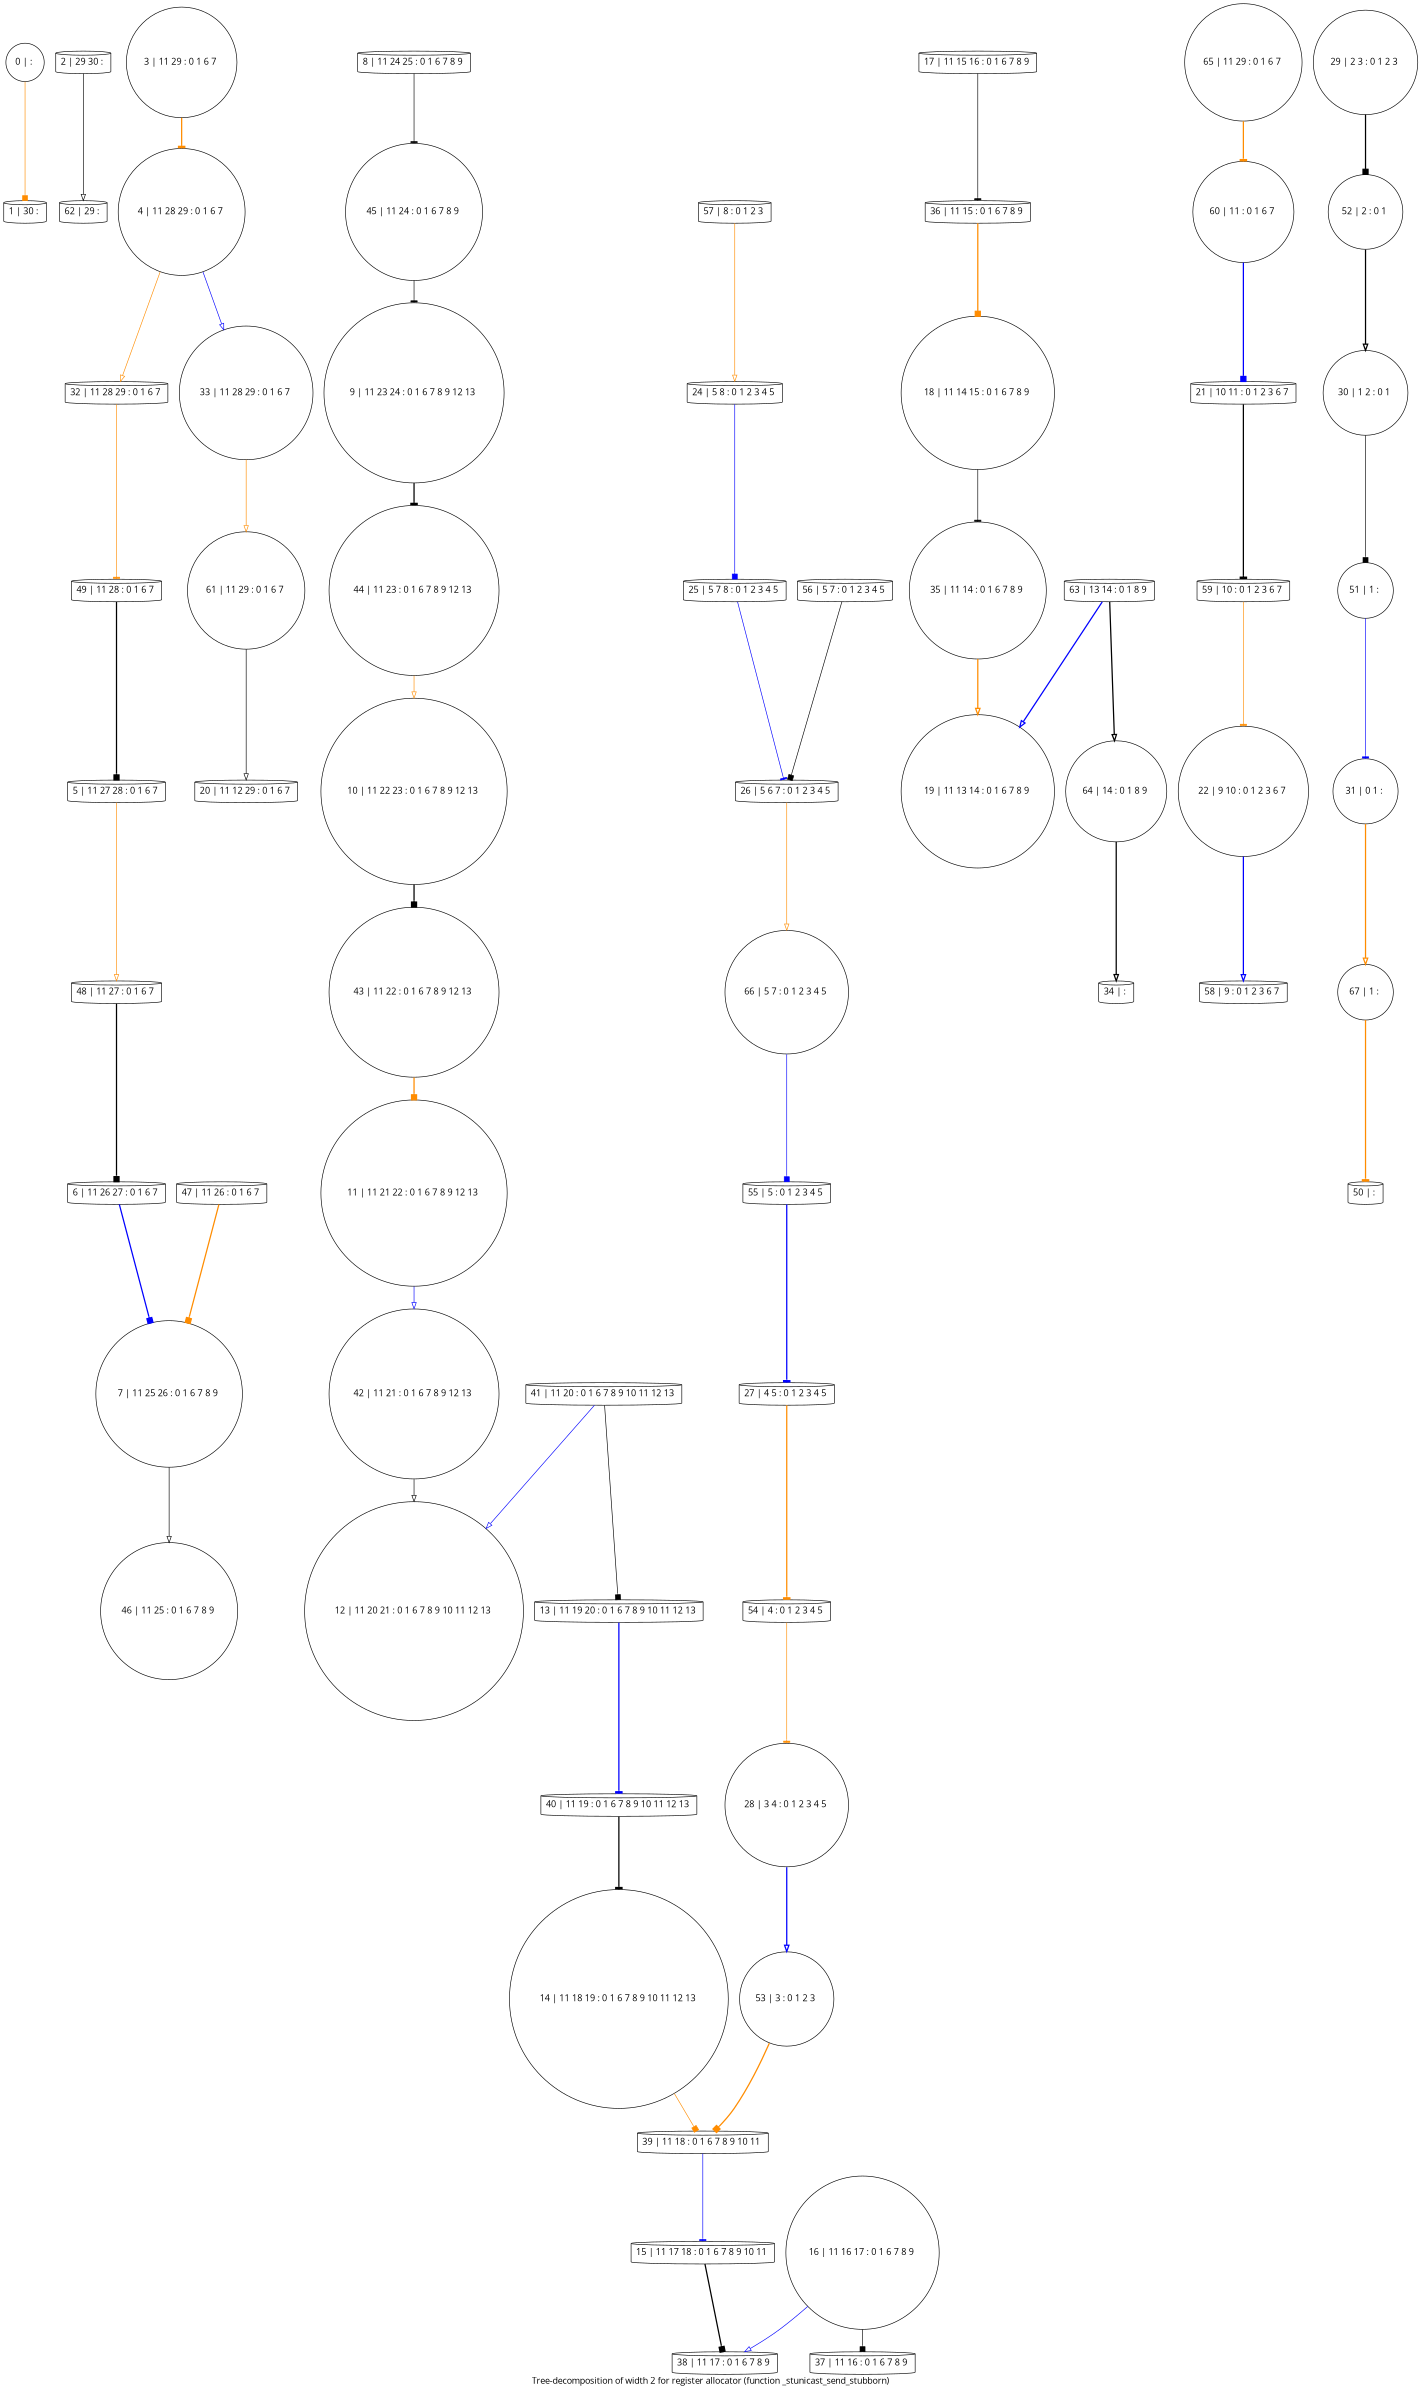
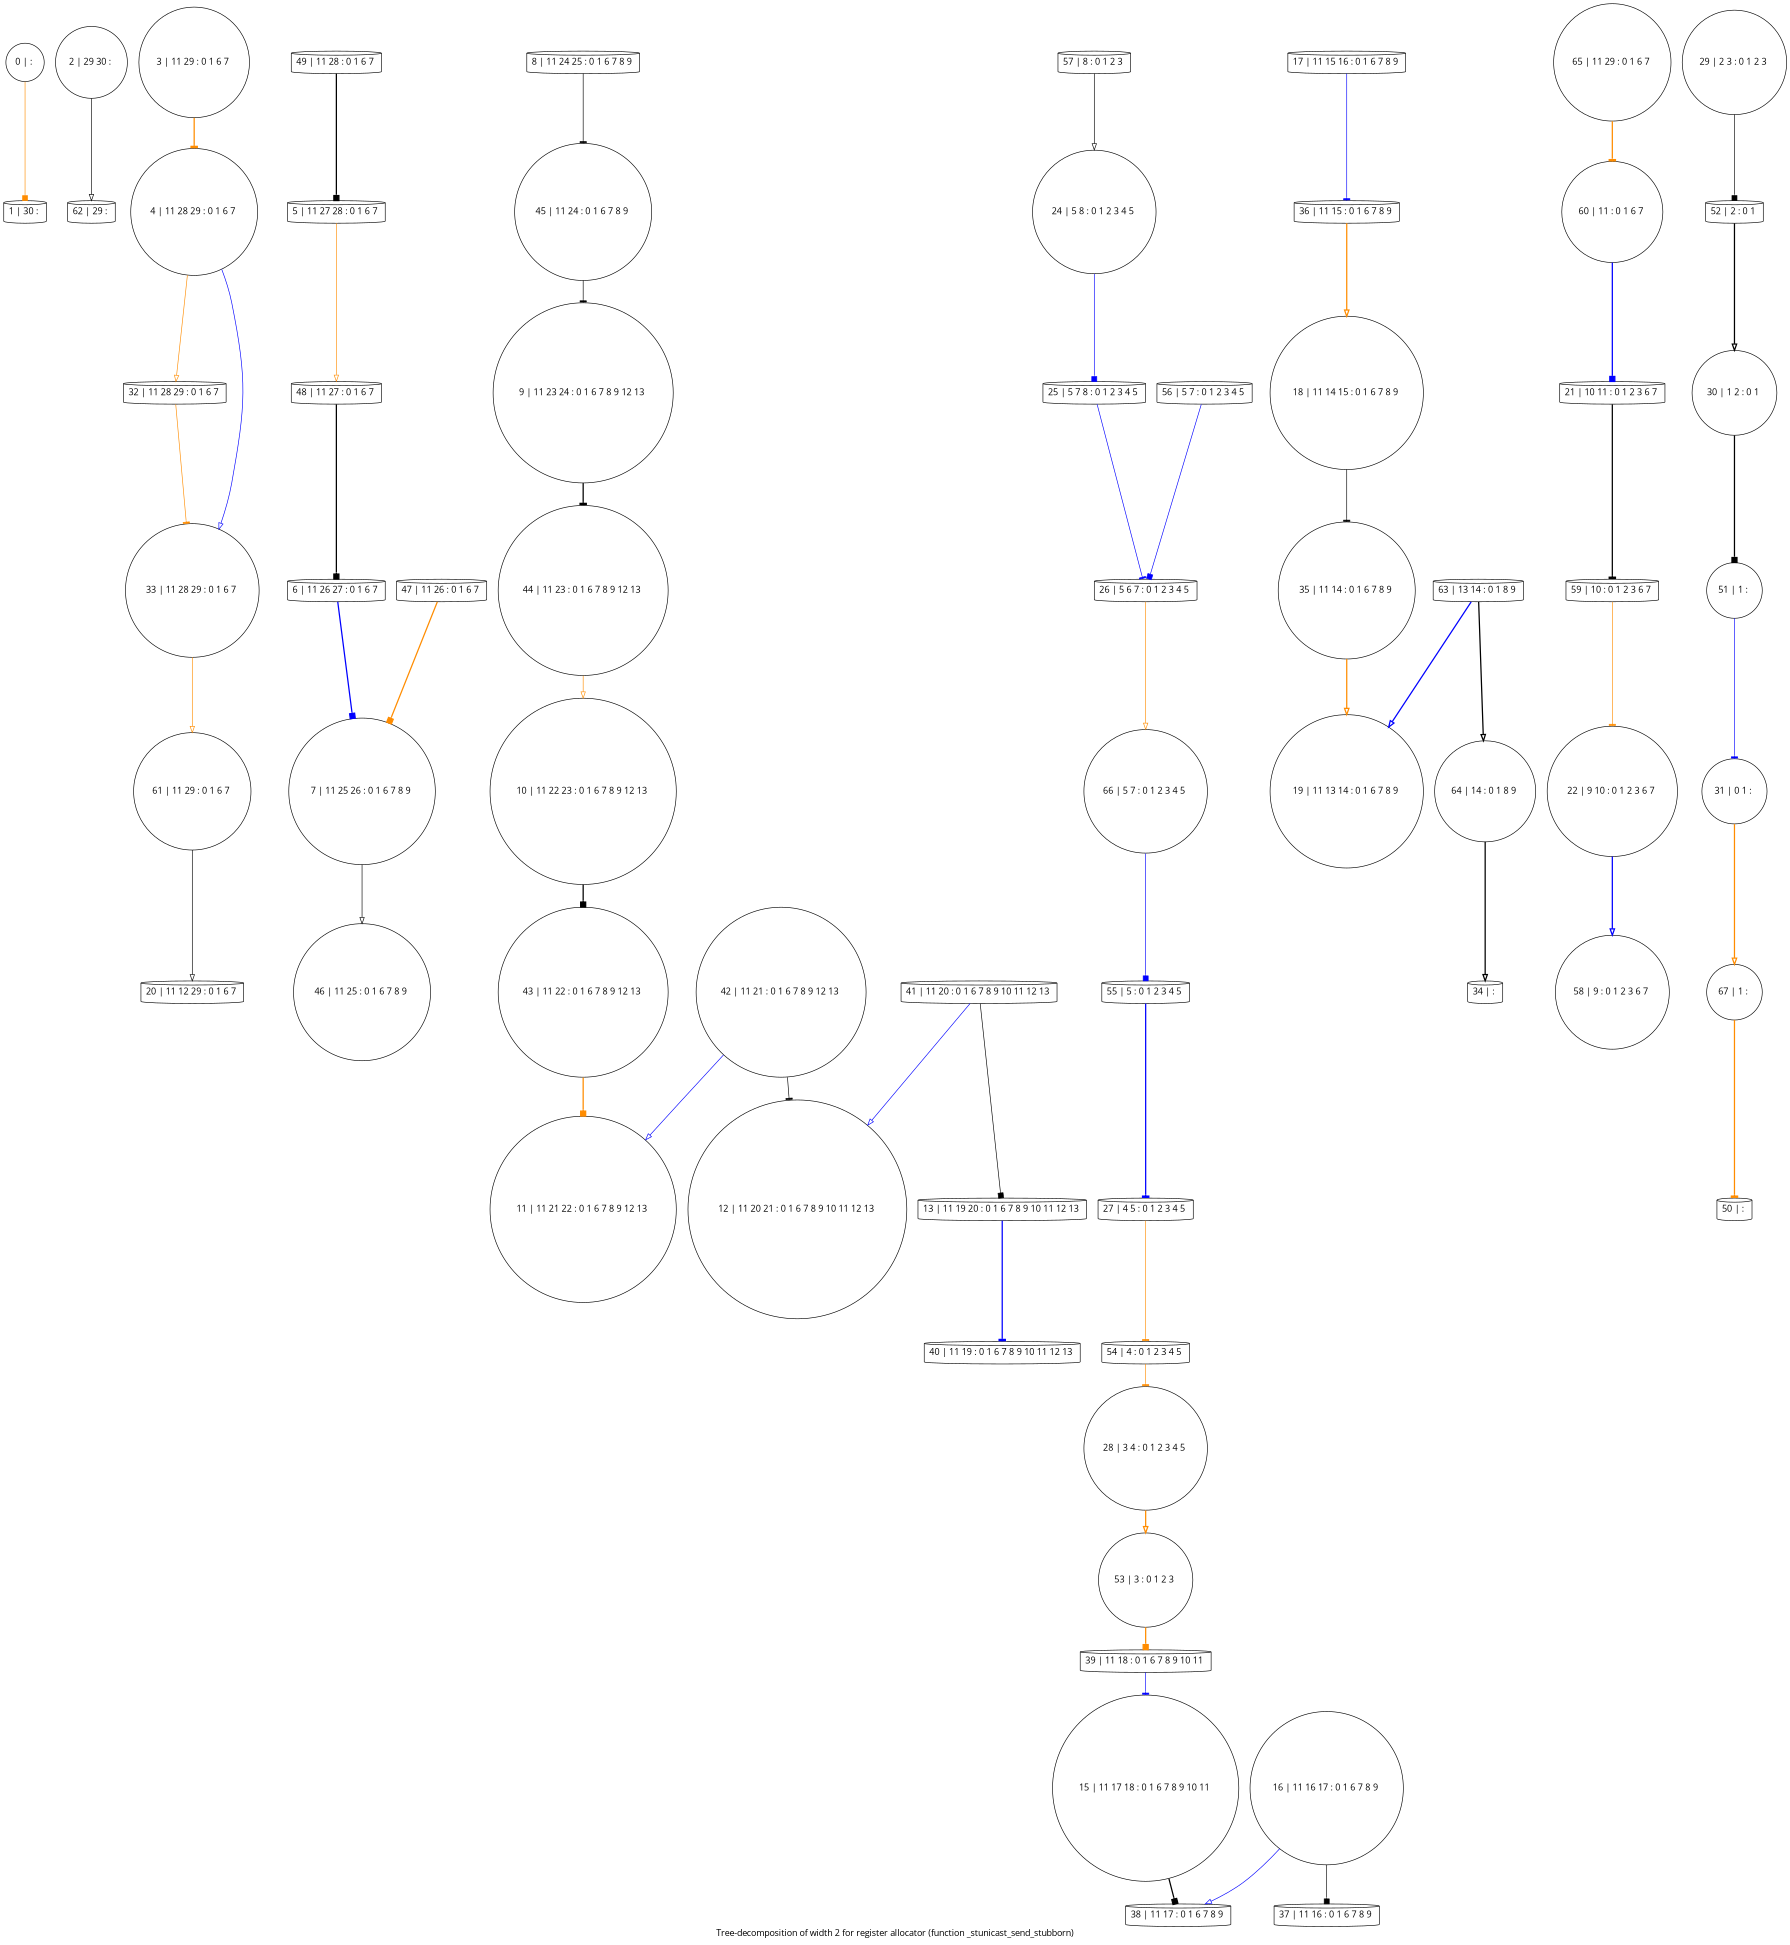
  digraph {
    fontname="Open Sans"
    label="Tree-decomposition of width 2 for register allocator (function _stunicast_send_stubborn)"
    node [fontname="Open Sans" shape=circle]
    edge [arrowhead=onormal color=black fontname="Open Sans" style=solid]
    n1 [label="0 | : "]
    n2 [label="1 | 30 : " shape=cylinder]
-   n3 [label="2 | 29 30 : " shape=cylinder]
+   n3 [label="2 | 29 30 : "]
    n4 [label="62 | 29 : " shape=cylinder]
    n5 [label="3 | 11 29 : 0 1 6 7 "]
    n6 [label="4 | 11 28 29 : 0 1 6 7 "]
    n7 [label="32 | 11 28 29 : 0 1 6 7 " shape=cylinder]
    n8 [label="33 | 11 28 29 : 0 1 6 7 "]
    n9 [label="49 | 11 28 : 0 1 6 7 " shape=cylinder]
    n10 [label="61 | 11 29 : 0 1 6 7 "]
    n11 [label="5 | 11 27 28 : 0 1 6 7 " shape=cylinder]
    n12 [label="48 | 11 27 : 0 1 6 7 " shape=cylinder]
    n13 [label="6 | 11 26 27 : 0 1 6 7 " shape=cylinder]
    n14 [label="7 | 11 25 26 : 0 1 6 7 8 9 "]
    n15 [label="47 | 11 26 : 0 1 6 7 " shape=cylinder]
    n16 [label="46 | 11 25 : 0 1 6 7 8 9 "]
    n17 [label="8 | 11 24 25 : 0 1 6 7 8 9 " shape=cylinder]
    n18 [label="45 | 11 24 : 0 1 6 7 8 9 "]
    n19 [label="9 | 11 23 24 : 0 1 6 7 8 9 12 13 "]
    n20 [label="44 | 11 23 : 0 1 6 7 8 9 12 13 "]
    n21 [label="10 | 11 22 23 : 0 1 6 7 8 9 12 13 "]
    n22 [label="43 | 11 22 : 0 1 6 7 8 9 12 13 "]
    n23 [label="11 | 11 21 22 : 0 1 6 7 8 9 12 13 "]
    n24 [label="42 | 11 21 : 0 1 6 7 8 9 12 13 "]
    n25 [label="12 | 11 20 21 : 0 1 6 7 8 9 10 11 12 13 "]
    n26 [label="41 | 11 20 : 0 1 6 7 8 9 10 11 12 13 " shape=cylinder]
    n27 [label="13 | 11 19 20 : 0 1 6 7 8 9 10 11 12 13 " shape=cylinder]
    n28 [label="40 | 11 19 : 0 1 6 7 8 9 10 11 12 13 " shape=cylinder]
-   n29 [label="14 | 11 18 19 : 0 1 6 7 8 9 10 11 12 13 "]
    n30 [label="39 | 11 18 : 0 1 6 7 8 9 10 11 " shape=cylinder]
-   n31 [label="15 | 11 17 18 : 0 1 6 7 8 9 10 11 " shape=cylinder]
+   n31 [label="15 | 11 17 18 : 0 1 6 7 8 9 10 11 "]
    n32 [label="38 | 11 17 : 0 1 6 7 8 9 " shape=cylinder]
    n33 [label="16 | 11 16 17 : 0 1 6 7 8 9 "]
    n34 [label="37 | 11 16 : 0 1 6 7 8 9 " shape=cylinder]
    n35 [label="17 | 11 15 16 : 0 1 6 7 8 9 " shape=cylinder]
    n36 [label="36 | 11 15 : 0 1 6 7 8 9 " shape=cylinder]
    n37 [label="18 | 11 14 15 : 0 1 6 7 8 9 "]
    n38 [label="35 | 11 14 : 0 1 6 7 8 9 "]
    n39 [label="19 | 11 13 14 : 0 1 6 7 8 9 "]
    n40 [label="63 | 13 14 : 0 1 8 9 " shape=cylinder]
    n41 [label="64 | 14 : 0 1 8 9 "]
    n42 [label="20 | 11 12 29 : 0 1 6 7 " shape=cylinder]
    n43 [label="65 | 11 29 : 0 1 6 7 "]
    n44 [label="60 | 11 : 0 1 6 7 "]
    n45 [label="21 | 10 11 : 0 1 2 3 6 7 " shape=cylinder]
    n46 [label="59 | 10 : 0 1 2 3 6 7 " shape=cylinder]
    n47 [label="22 | 9 10 : 0 1 2 3 6 7 "]
-   n48 [label="58 | 9 : 0 1 2 3 6 7 " shape=cylinder]
+   n48 [label="58 | 9 : 0 1 2 3 6 7 "]
    n49 [label="57 | 8 : 0 1 2 3 " shape=cylinder]
-   n50 [label="24 | 5 8 : 0 1 2 3 4 5 " shape=cylinder]
+   n50 [label="24 | 5 8 : 0 1 2 3 4 5 "]
    n51 [label="25 | 5 7 8 : 0 1 2 3 4 5 " shape=cylinder]
    n52 [label="26 | 5 6 7 : 0 1 2 3 4 5 " shape=cylinder]
    n53 [label="56 | 5 7 : 0 1 2 3 4 5 " shape=cylinder]
    n54 [label="66 | 5 7 : 0 1 2 3 4 5 "]
    n55 [label="55 | 5 : 0 1 2 3 4 5 " shape=cylinder]
    n56 [label="27 | 4 5 : 0 1 2 3 4 5 " shape=cylinder]
    n57 [label="54 | 4 : 0 1 2 3 4 5 " shape=cylinder]
    n58 [label="28 | 3 4 : 0 1 2 3 4 5 "]
    n59 [label="53 | 3 : 0 1 2 3 "]
    n60 [label="29 | 2 3 : 0 1 2 3 "]
-   n61 [label="52 | 2 : 0 1 "]
+   n61 [label="52 | 2 : 0 1 " shape=cylinder]
    n62 [label="30 | 1 2 : 0 1 "]
    n63 [label="51 | 1 : "]
    n64 [label="31 | 0 1 : "]
    n65 [label="67 | 1 : "]
    n66 [label="50 | : " shape=cylinder]
    n67 [label="34 | : " shape=cylinder]
    n1 -> n2 [arrowhead=box color=darkorange]
    n3 -> n4
    n5 -> n6 [arrowhead=tee color=darkorange style=bold]
    n6 -> n7 [color=darkorange]
    n6 -> n8 [color=blue]
-   n7 -> n9 [arrowhead=tee color=darkorange]
+   n7 -> n8 [arrowhead=tee color=darkorange]
    n8 -> n10 [color=darkorange]
    n9 -> n11 [arrowhead=box style=bold]
    n10 -> n42
    n11 -> n12 [color=darkorange]
    n12 -> n13 [arrowhead=box style=bold]
    n13 -> n14 [arrowhead=box color=blue style=bold]
    n14 -> n16
    n15 -> n14 [arrowhead=box color=darkorange style=bold]
    n17 -> n18 [arrowhead=tee]
    n18 -> n19 [arrowhead=tee]
    n19 -> n20 [arrowhead=tee style=bold]
    n20 -> n21 [color=darkorange]
    n21 -> n22 [arrowhead=box style=bold]
    n22 -> n23 [arrowhead=box color=darkorange style=bold]
-   n23 -> n24 [color=blue]
-   n24 -> n25
+   n24 -> n23 [color=blue]
+   n24 -> n25 [arrowhead=tee]
    n26 -> n25 [color=blue]
    n26 -> n27 [arrowhead=box]
    n27 -> n28 [arrowhead=tee color=blue style=bold]
-   n28 -> n29 [arrowhead=tee style=bold]
-   n29 -> n30 [arrowhead=box color=darkorange]
    n30 -> n31 [arrowhead=tee color=blue]
    n31 -> n32 [arrowhead=box style=bold]
    n33 -> n32 [color=blue]
    n33 -> n34 [arrowhead=box]
-   n35 -> n36 [arrowhead=tee]
-   n36 -> n37 [arrowhead=box color=darkorange style=bold]
+   n35 -> n36 [arrowhead=tee color=blue]
+   n36 -> n37 [color=darkorange style=bold]
    n37 -> n38 [arrowhead=tee]
    n38 -> n39 [color=darkorange style=bold]
    n40 -> n39 [color=blue style=bold]
    n40 -> n41 [style=bold]
    n41 -> n67 [style=bold]
    n43 -> n44 [arrowhead=tee color=darkorange style=bold]
    n44 -> n45 [arrowhead=box color=blue style=bold]
    n45 -> n46 [arrowhead=tee style=bold]
    n46 -> n47 [arrowhead=tee color=darkorange]
    n47 -> n48 [color=blue style=bold]
-   n49 -> n50 [color=darkorange]
+   n49 -> n50
    n50 -> n51 [arrowhead=box color=blue]
    n51 -> n52 [arrowhead=tee color=blue]
    n52 -> n54 [color=darkorange]
-   n53 -> n52 [arrowhead=box]
+   n53 -> n52 [arrowhead=box color=blue]
    n54 -> n55 [arrowhead=box color=blue]
    n55 -> n56 [arrowhead=tee color=blue style=bold]
-   n56 -> n57 [arrowhead=tee color=darkorange style=bold]
+   n56 -> n57 [arrowhead=tee color=darkorange]
    n57 -> n58 [arrowhead=tee color=darkorange]
-   n58 -> n59 [color=blue style=bold]
+   n58 -> n59 [color=darkorange style=bold]
    n59 -> n30 [arrowhead=box color=darkorange style=bold]
-   n60 -> n61 [arrowhead=box style=bold]
+   n60 -> n61 [arrowhead=box]
    n61 -> n62 [style=bold]
-   n62 -> n63 [arrowhead=box]
+   n62 -> n63 [arrowhead=box style=bold]
    n63 -> n64 [arrowhead=tee color=blue]
    n64 -> n65 [color=darkorange style=bold]
    n65 -> n66 [arrowhead=tee color=darkorange style=bold]
  }
